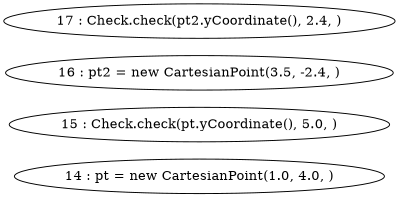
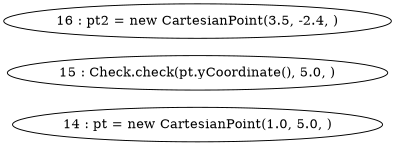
  digraph {
    rankdir=LR
-   "14 : pt = new CartesianPoint(1.0, 5.0, )" [label="14 : pt = new CartesianPoint(1.0, 4.0, )"]
+   "14 : pt = new CartesianPoint(1.0, 5.0, )"
    "15 : Check.check(pt.yCoordinate(), 5.0, )"
    "16 : pt2 = new CartesianPoint(3.5, -2.4, )"
-   "17 : Check.check(pt2.yCoordinate(), 2.4, )"
  }
